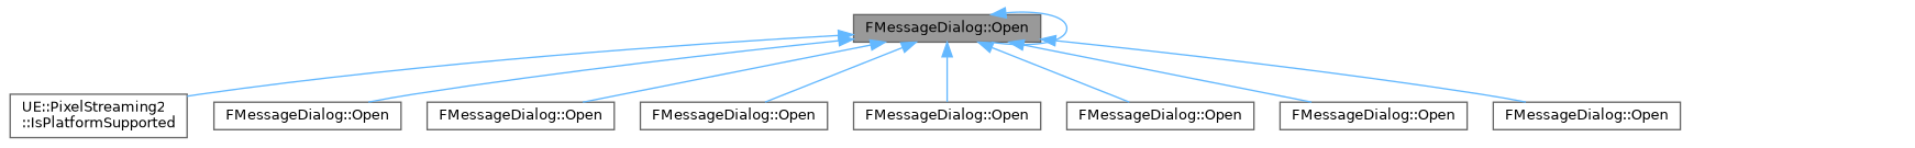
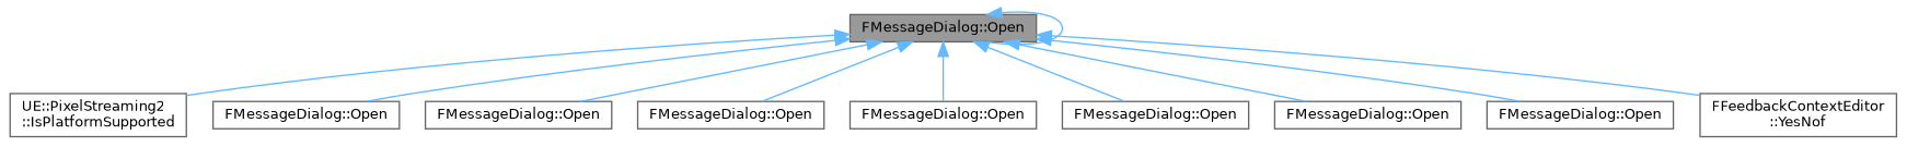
  digraph {
    rankdir=TB
    node [color=grey40 fillcolor=white fontname=Helvetica fontsize=10 shape=box style=filled]
    edge [color=steelblue1 dir=back fontname=Helvetica fontsize=10 labelfontname=Helvetica labelfontsize=10 style=solid]
    n1 [color=gray40 fillcolor=grey60 fontcolor=black height=0.2 label="FMessageDialog::Open" width=0.4]
    n2 [height=0.2 label="UE::PixelStreaming2\l::IsPlatformSupported" width=0.4]
    n3 [height=0.2 label="FMessageDialog::Open" width=0.4]
    n4 [height=0.2 label="FMessageDialog::Open" width=0.4]
    n5 [height=0.2 label="FMessageDialog::Open" width=0.4]
    n6 [height=0.2 label="FMessageDialog::Open" width=0.4]
    n7 [height=0.2 label="FMessageDialog::Open" width=0.4]
    n8 [height=0.2 label="FMessageDialog::Open" width=0.4]
    n9 [height=0.2 label="FMessageDialog::Open" width=0.4]
+   n10 [height=0.2 label="FFeedbackContextEditor\l::YesNof" width=0.4]
    n1 -> n1
    n1 -> n2
    n1 -> n3
    n1 -> n4
    n1 -> n5
    n1 -> n6
    n1 -> n7
    n1 -> n8
    n1 -> n9
+   n1 -> n10
  }
